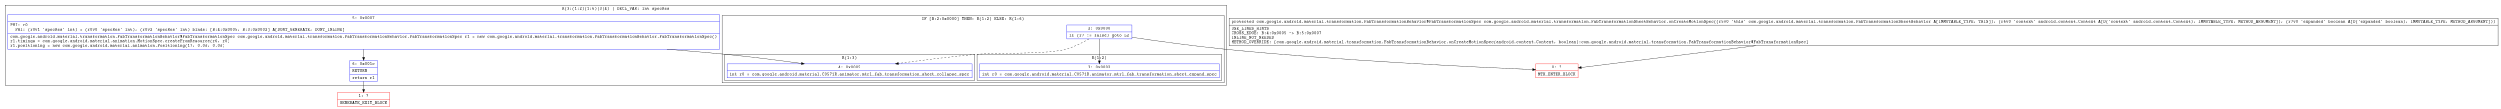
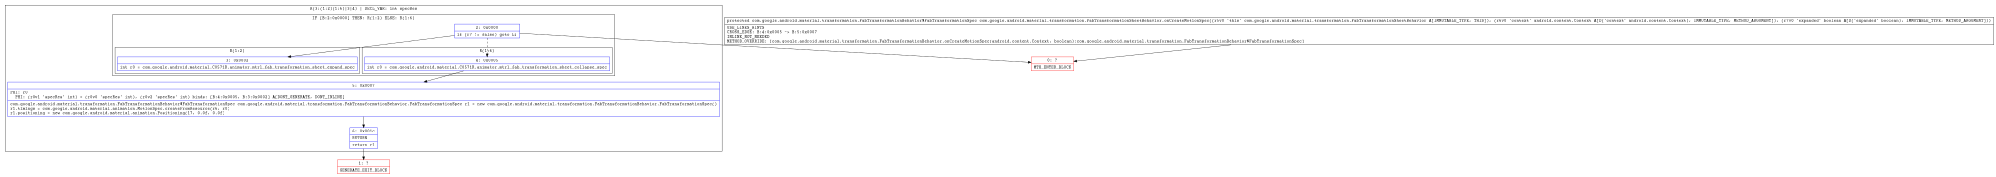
  digraph {
    fontname="Courier Prime"
    node [color=blue fontname="Courier Prime" shape=record]
    edge [fontname="Courier Prime"]
    n1 [label="{3\:\ 0x0002|int r0 = com.google.android.material.C0571R.animator.mtrl_fab_transformation_sheet_expand_spec\l}"]
    n2 [label="{4\:\ 0x0005|int r0 = com.google.android.material.C0571R.animator.mtrl_fab_transformation_sheet_collapse_spec\l}"]
    n3 [label="{2\:\ 0x0000|if (r7 != false) goto L2\l}"]
    n4 [label="{5\:\ 0x0007|PHI: r0 \l  PHI: (r0v1 'specRes' int) = (r0v0 'specRes' int), (r0v2 'specRes' int) binds: [B:4:0x0005, B:3:0x0002] A[DONT_GENERATE, DONT_INLINE]\l|com.google.android.material.transformation.FabTransformationBehavior$FabTransformationSpec com.google.android.material.transformation.FabTransformationBehavior.FabTransformationSpec r1 = new com.google.android.material.transformation.FabTransformationBehavior.FabTransformationSpec()\lr1.timings = com.google.android.material.animation.MotionSpec.createFromResource(r6, r0)\lr1.positioning = new com.google.android.material.animation.Positioning(17, 0.0f, 0.0f)\l}"]
    n5 [label="{6\:\ 0x001c|RETURN\l|return r1\l}"]
    n6 [color=red label="{0\:\ ?|MTH_ENTER_BLOCK\l}"]
    n7 [color=red label="{1\:\ ?|GENERATE_EXIT_BLOCK\l}"]
    n8 [label="{protected com.google.android.material.transformation.FabTransformationBehavior$FabTransformationSpec com.google.android.material.transformation.FabTransformationSheetBehavior.onCreateMotionSpec((r5v0 'this' com.google.android.material.transformation.FabTransformationSheetBehavior A[IMMUTABLE_TYPE, THIS]), (r6v0 'context' android.content.Context A[D('context' android.content.Context), IMMUTABLE_TYPE, METHOD_ARGUMENT]), (r7v0 'expanded' boolean A[D('expanded' boolean), IMMUTABLE_TYPE, METHOD_ARGUMENT]))  | USE_LINES_HINTS\lCROSS_EDGE: B:4:0x0005 \-\> B:5:0x0007\lINLINE_NOT_NEEDED\lMETHOD_OVERRIDE: [com.google.android.material.transformation.FabTransformationBehavior.onCreateMotionSpec(android.content.Context, boolean):com.google.android.material.transformation.FabTransformationBehavior$FabTransformationSpec]\l}" color=""]
    subgraph cluster_1 {
      label="R(3:(1:2)(1:6)|3|4) | DECL_VAR: int specRes\l"
      n4
      n5
      subgraph cluster_2 {
        label="IF [B:2:0x0000] THEN: R(1:2) ELSE: R(1:6)"
        n3
        subgraph cluster_3 {
          label="R(1:2)"
          n1
        }
        subgraph cluster_4 {
-         label="R(1:3)"
+         label="R(1:6)"
          n2
        }
      }
    }
-   n4 -> n2
+   n2 -> n4
    n3 -> n1
    n3 -> n2 [style=dashed]
    n3 -> n6
    n4 -> n5
    n5 -> n7
    n8 -> n6
  }
